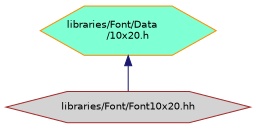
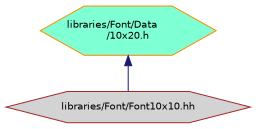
  digraph {
    node [fontname=Helvetica fontsize=10 shape=hexagon style=filled]
    n1 [color=darkorange fillcolor=aquamarine fontcolor=black height=0.2 label="libraries/Font/Data\l/10x20.h" width=0.4]
-   n2 [color=brown fillcolor=lightgrey height=0.2 label="libraries/Font/Font10x20.hh" width=0.4]
+   n2 [color=brown fillcolor=lightgrey height=0.2 label="libraries/Font/Font10x10.hh" width=0.4]
    n1 -> n2 [color=midnightblue dir=back fontname=Helvetica fontsize=10 labelfontname=Helvetica labelfontsize=10 style=solid]
  }
